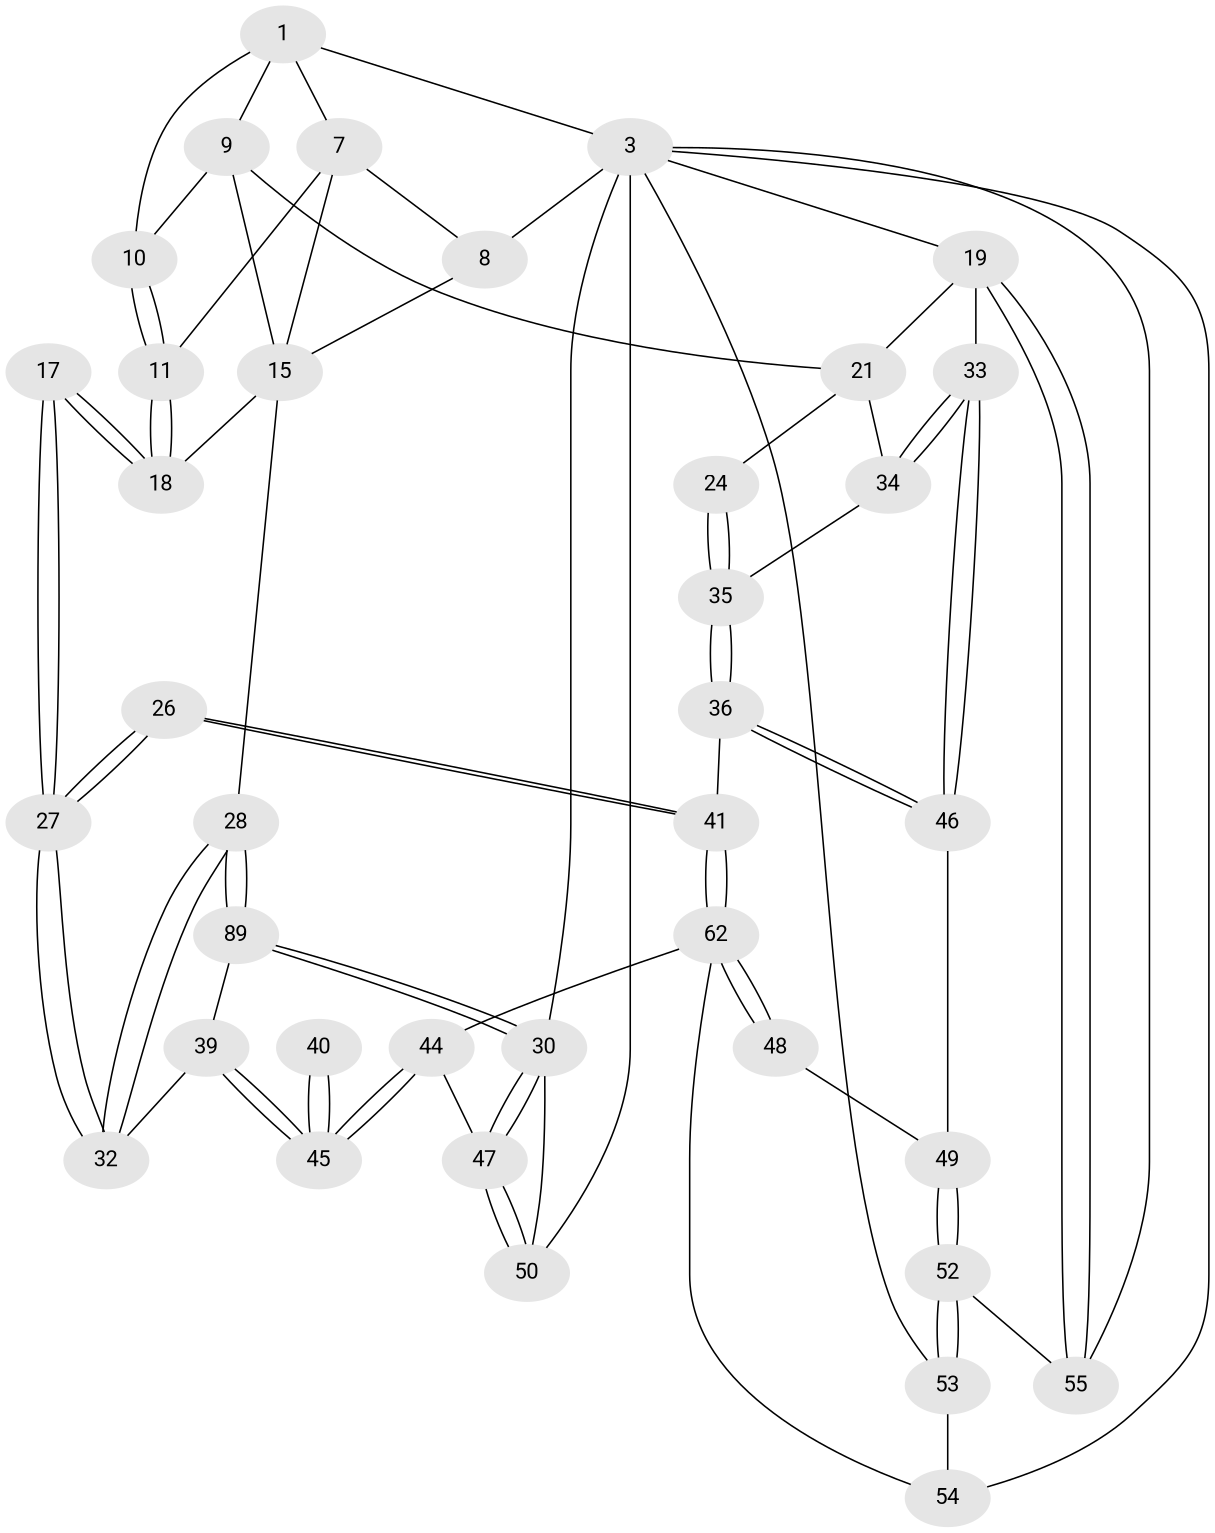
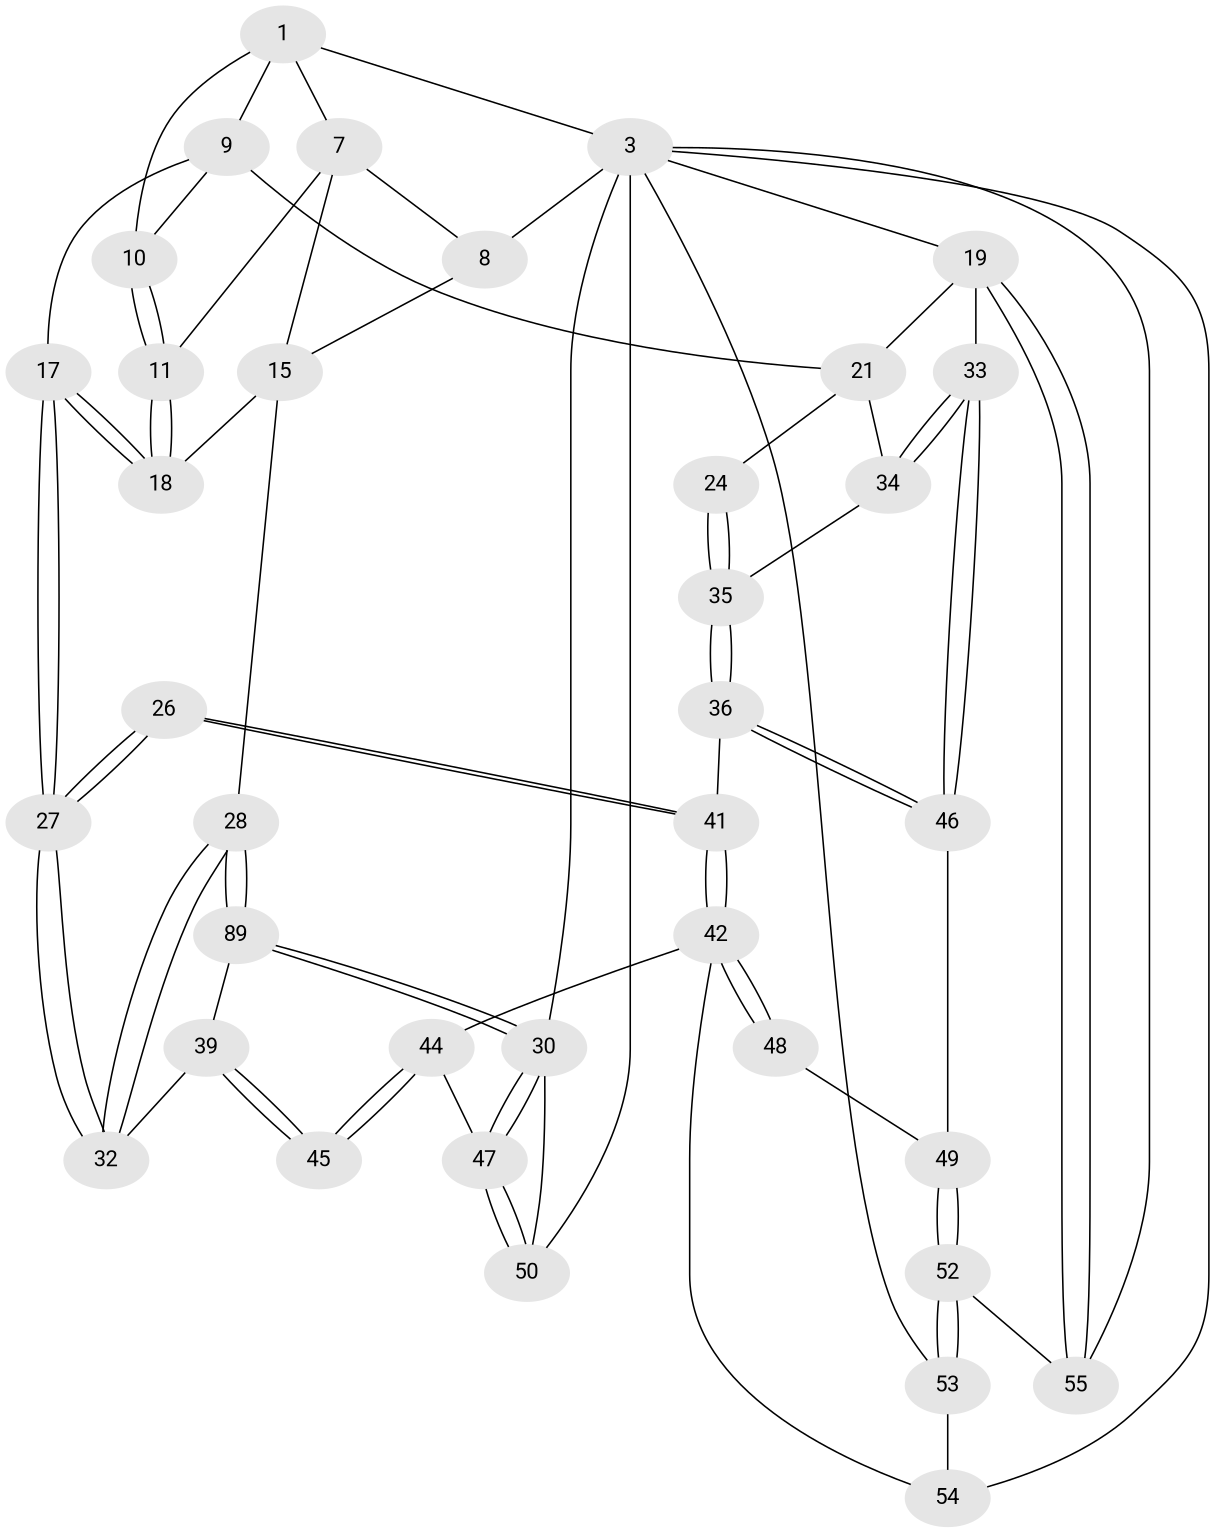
  graph {
    fontname=Roboto
    node [color=gray90 fontname=Roboto style=filled]
    edge [fontname=Roboto]
    1 [super="+2+6"]
    3 [super="+56+4"]
    7 [super="+12"]
    9 [super="+16"]
    10
    8 [super="+14"]
    19 [super="+20"]
    30 [super="+31"]
    50
    53
    54
    55
    11
    15 [super="+22"]
    17
    21 [super="+23"]
    33
    47
    18
    28
    27
    24
    34
    32
    n25 [label=89]
    46
    35
    36 [super="+37"]
    26
    41
-   42 [super="+43" label=62]
+   42 [super="+43"]
    39
    45
    49
    48
-   40
    44
    52
    1 -- 3
    1 -- 7
    1 -- 9
    1 -- 10
    3 -- 8 [weight=2]
    3 -- 19
    3 -- 30
    3 -- 50
    3 -- 53
    3 -- 54
    3 -- 55
    7 -- 8
    7 -- 11
    7 -- 15
    9 -- 10
-   9 -- 15
+   9 -- 17
    9 -- 21
    10 -- 11
    10 -- 11
    8 -- 15
    19 -- 55
    19 -- 55
    19 -- 21
    19 -- 33
    30 -- 50
    30 -- 47
    30 -- 47
    53 -- 54
    11 -- 18
    11 -- 18
    15 -- 18
    15 -- 28
    17 -- 18
    17 -- 18
    17 -- 27
    17 -- 27
    21 -- 24
    21 -- 34
    33 -- 34
    33 -- 34
    33 -- 46
    33 -- 46
    47 -- 50
    47 -- 50
    28 -- 32
    28 -- 32
    28 -- n25
    28 -- n25
    27 -- 32
    27 -- 32
    24 -- 35
    24 -- 35
    34 -- 35
    n25 -- 30
    n25 -- 30
    n25 -- 39
    46 -- 49
    35 -- 36
    35 -- 36
    36 -- 46
    36 -- 46
    36 -- 41
    26 -- 27
    26 -- 27
    26 -- 41
    26 -- 41
    41 -- 42
    41 -- 42
    42 -- 54
    42 -- 48
    42 -- 48
    42 -- 44
    39 -- 32
    39 -- 45
    39 -- 45
    49 -- 52
    49 -- 52
    48 -- 49
-   40 -- 45
-   40 -- 45
    44 -- 47
    44 -- 45
    44 -- 45
    52 -- 53
    52 -- 53
    52 -- 55
  }
